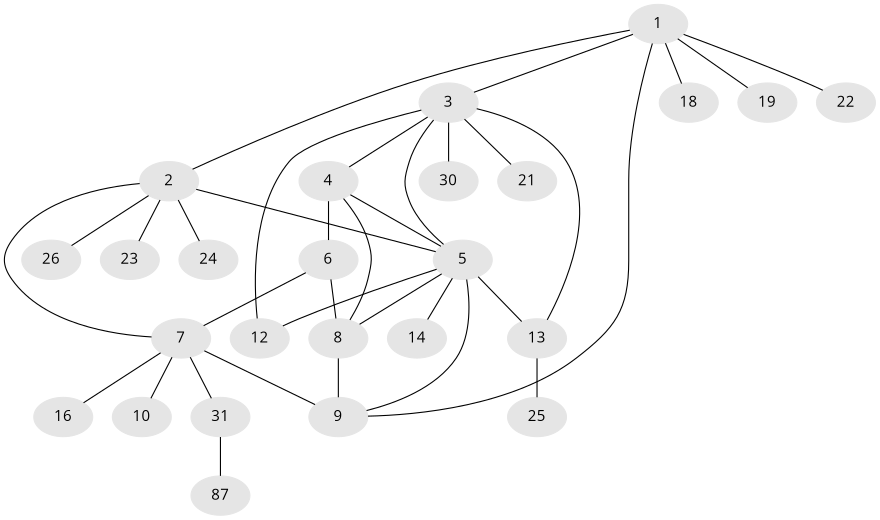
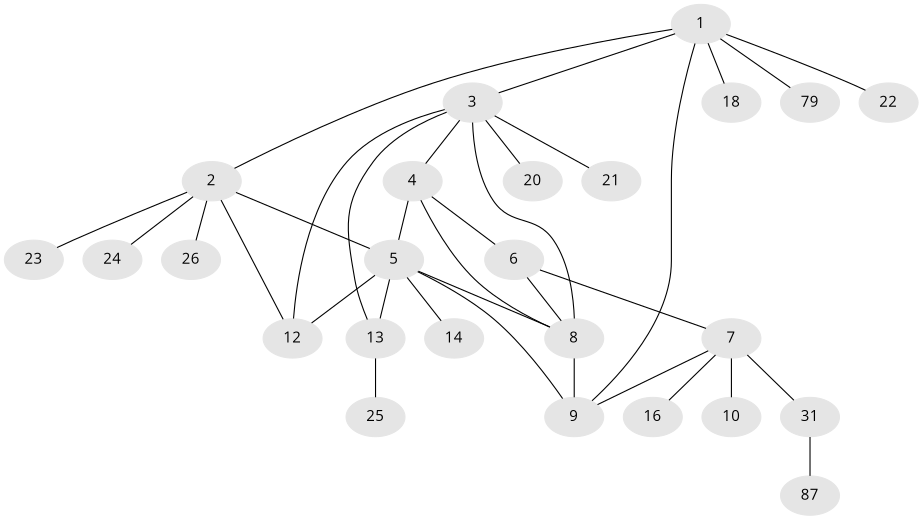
  graph {
    fontname="Open Sans"
    node [color=gray90 fontname="Open Sans" style=filled]
    edge [fontname="Open Sans" weight=1.0]
    1
    2
    3
    9
    18
-   19
+   19 [label=79]
    22
    5
    7
    23
    24
    26
    4
    13
-   20 [label=30]
+   20
    21
    12
    8
    14
    10
    n21 [label=31]
    16
    6
    25
    n25 [label=87]
    1 -- 2
    1 -- 3
    1 -- 9
    1 -- 18
    1 -- 19
    1 -- 22
    2 -- 5
-   2 -- 7
+   2 -- 12
    2 -- 23
    2 -- 24
    2 -- 26
-   3 -- 5
+   3 -- 8
    3 -- 4
    3 -- 13
    3 -- 20
    3 -- 21
    3 -- 12
    5 -- 9
    5 -- 13 [weight=5.0]
    5 -- 12
    5 -- 8
    5 -- 14
    7 -- 9
    7 -- 10
    7 -- n21 [weight=2.0]
    7 -- 16
    4 -- 5
    4 -- 8
    4 -- 6
    13 -- 25
    8 -- 9 [weight=4.0]
    n21 -- n25
    6 -- 7
    6 -- 8
  }
